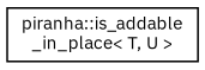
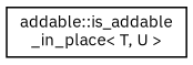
  digraph {
    rankdir=LR
    fontname="IBM Plex Sans"
-   n1 [color=black fillcolor=white fontname="IBM Plex Sans" fontsize=10 height=0.2 label="piranha::is_addable\l_in_place\< T, U \>" shape=record style=filled width=0.4]
+   n1 [color=black fillcolor=white fontname="IBM Plex Sans" fontsize=10 height=0.2 label="addable::is_addable\l_in_place\< T, U \>" shape=record style=filled width=0.4]
  }
